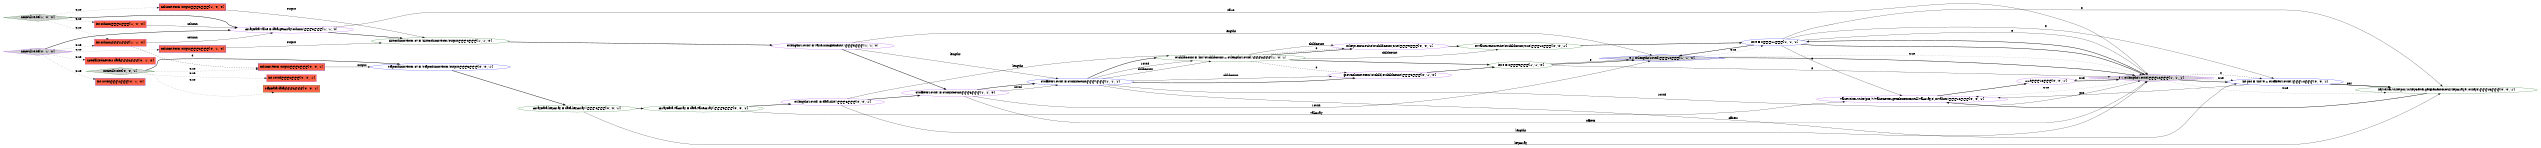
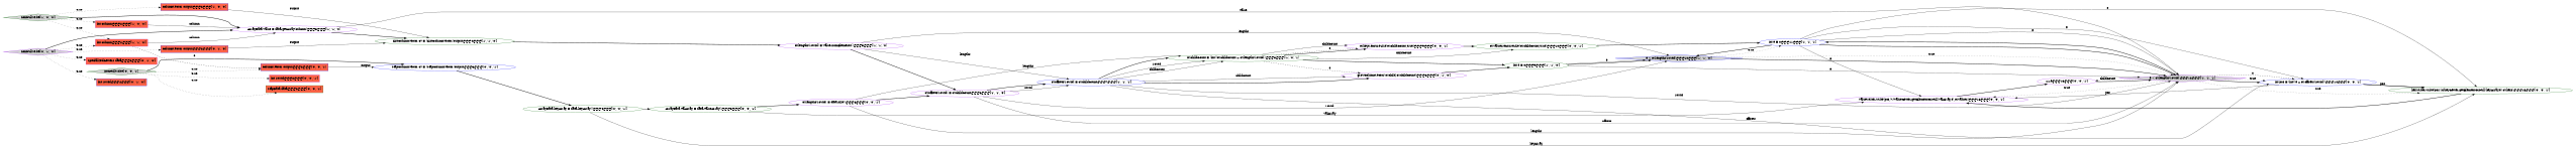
  digraph {
    rankdir=LR
    node [color=purple fillcolor=white shape=ellipse style=filled]
    edge [style=solid]
    n1 [color=blue fillcolor=lightgray label="e < cv.lengths(rowId(@@@10@@@['1', '1', '0']" shape=diamond]
    n2 [color=blue label="int e = 0@@@11@@@['1', '1', '1']"]
    n3 [fillcolor=lightgray label="e < cv.lengths(rowId(@@@12@@@['1', '1', '1']" shape=diamond]
    n4 [color=blue label="int pos = (int)(e + cv.offsets(rowId()@@@14@@@['0', '0', '1']"]
    n5 [color=darkgreen label="keyWriter.write(pos,(K)keyGetter.getElementOrNull(keyArray,e),cv.keys)@@@15@@@['0', '0', '1']"]
    n6 [label="valueWriter.write(pos,(V)valueGetter.getElementOrNull(valArray,e),cv.values)@@@16@@@['0', '0', '1']"]
    n7 [label="++e@@@13@@@['0', '0', '1']"]
    n8 [label="ArrayData value = data.getArray(column)@@@3@@@['1', '1', '0']"]
    n9 [color=darkgreen label="ListColumnVector cv = (ListColumnVector)output@@@4@@@['1', '1', '0']"]
    n10 [label="cv.lengths(rowId( = value.numElements()@@@5@@@['1', '1', '0']"]
    n11 [color=darkgreen label="cv.values.ensureSize(cv.childCount,true)@@@10@@@['0', '0', '1']"]
    n12 [color=blue fillcolor=tomato label="ColumnVector output@@@2@@@['0', '1', '0']" shape=box]
    n13 [label="cv.lengths(rowId( = data.size()@@@6@@@['0', '0', '1']"]
    n14 [color=darkgreen label="cv.childCount = (int)(cv.childCount + cv.lengths(rowId()@@@8@@@['1', '0', '1']"]
    n15 [label="cv.offsets(rowId( = cv.childCount@@@6@@@['1', '1', '0']"]
    n16 [label="growColumnVector(cv.child,cv.childCount)@@@8@@@['0', '1', '0']"]
    n17 [color=darkgreen label="int e = 0@@@9@@@['1', '1', '0']"]
    n18 [label="cv.keys.ensureSize(cv.childCount,true)@@@9@@@['0', '0', '1']"]
    n19 [color=blue label="cv.offsets(rowId( = cv.childCount@@@7@@@['1', '1', '1']"]
    n20 [fillcolor=tomato label="SpecializedGetters data@@@2@@@['0', '1', '0']" shape=box]
    n21 [color=darkgreen fillcolor=lightgray label="nonNullWrite['1', '0', '0']" shape=diamond]
    n22 [color=blue fillcolor=tomato label="ColumnVector output@@@2@@@['1', '0', '0']" shape=box]
    n23 [fillcolor=tomato label="int column@@@2@@@['1', '0', '0']" shape=box]
    n24 [fillcolor=tomato label="int column@@@2@@@['1', '1', '0']" shape=box]
    n25 [color=blue fillcolor=tomato label="ColumnVector output@@@2@@@['0', '0', '1']" shape=box]
    n26 [color=darkgreen label="ArrayData keyArray = data.keyArray()@@@4@@@['0', '0', '1']"]
    n27 [color=darkgreen label="ArrayData valArray = data.valueArray()@@@5@@@['0', '0', '1']"]
    n28 [color=blue label="MapColumnVector cv = (MapColumnVector)output@@@3@@@['0', '0', '1']"]
    n29 [fillcolor=tomato label="int rowId@@@2@@@['0', '0', '1']" shape=box]
    n30 [fillcolor=lightgray label="nonNullWrite['0', '1', '0']" shape=diamond]
    n31 [color=blue fillcolor=tomato label="int rowId@@@2@@@['0', '1', '0']" shape=box]
    n32 [color=darkgreen fillcolor=tomato label="MapData data@@@2@@@['0', '0', '1']" shape=box]
    n33 [color=darkgreen fillcolor=lightgray label="nonNullWrite['0', '0', '1']" shape=diamond]
    n1 -> n2 [label=true style=dotted]
    n1 -> n3 [label=true style=dotted]
    n1 -> n3 [style=bold]
    n2 -> n1 [style=bold]
    n2 -> n3 [style=bold]
    n2 -> n3 [label=e]
    n2 -> n4 [label=e]
    n2 -> n5 [label=e]
    n2 -> n6 [label=e]
    n3 -> n2 [style=bold]
    n3 -> n4 [style=bold]
    n3 -> n4 [label=0 style=dashed]
    n3 -> n4 [label=true style=dotted]
    n3 -> n5 [label=true style=dotted]
    n3 -> n6 [label=true style=dotted]
-   n3 -> n7 [label=true style=dotted]
+   n3 -> n7 [label=childCount style=dotted]
    n4 -> n5 [label=pos]
    n4 -> n5 [style=bold]
    n4 -> n6 [label=pos]
    n5 -> n6 [style=bold]
    n6 -> n7 [style=bold]
    n7 -> n3 [style=bold]
    n8 -> n3 [label=value]
    n8 -> n9 [style=bold]
    n9 -> n10 [style=bold]
    n10 -> n1 [label=lengths]
    n10 -> n15 [style=bold]
    n10 -> n19 [label=lengths]
    n11 -> n2 [style=bold]
    n12 -> n9 [label=output]
    n13 -> n3 [label=lengths]
    n13 -> n14 [label=lengths]
    n13 -> n15 [style=bold]
    n14 -> n11 [label=childCount]
    n14 -> n16 [label=0 style=dashed]
    n14 -> n17 [style=bold]
    n14 -> n18 [label=0 style=dashed]
    n14 -> n18 [style=bold]
    n14 -> n18 [label=childCount]
    n15 -> n1 [label=rowId]
    n15 -> n3 [label=offsets]
    n15 -> n19 [style=bold]
    n15 -> n19 [label=rowId]
    n16 -> n17 [style=bold]
    n17 -> n1 [label=e]
    n17 -> n1 [style=bold]
    n17 -> n3 [label=e]
    n18 -> n11 [style=bold]
    n19 -> n3 [label=rowId]
    n19 -> n4 [label=offsets]
    n19 -> n14 [label=childCount]
    n19 -> n14 [style=bold]
    n19 -> n14 [label=rowId]
    n19 -> n16 [label=childCount]
    n19 -> n16 [style=bold]
    n21 -> n8 [style=bold]
    n21 -> n22 [label=true style=dotted]
    n21 -> n23 [label=true style=dotted]
    n21 -> n24 [label=true style=dotted]
    n22 -> n9 [label=output]
    n23 -> n8 [label=column]
    n24 -> n8 [label=column]
    n24 -> n25 [label=0 style=dashed]
    n25 -> n28 [label=output]
    n26 -> n5 [label=keyArray]
    n26 -> n27 [style=bold]
    n27 -> n6 [label=valArray]
    n27 -> n13 [style=bold]
    n28 -> n26 [style=bold]
    n30 -> n8 [style=bold]
    n30 -> n12 [label=true style=dotted]
    n30 -> n20 [label=true style=dotted]
    n30 -> n24 [label=true style=dotted]
    n30 -> n31 [label=true style=dotted]
    n33 -> n25 [label=true style=dotted]
    n33 -> n28 [style=bold]
    n33 -> n29 [label=true style=dotted]
    n33 -> n32 [label=true style=dotted]
  }
